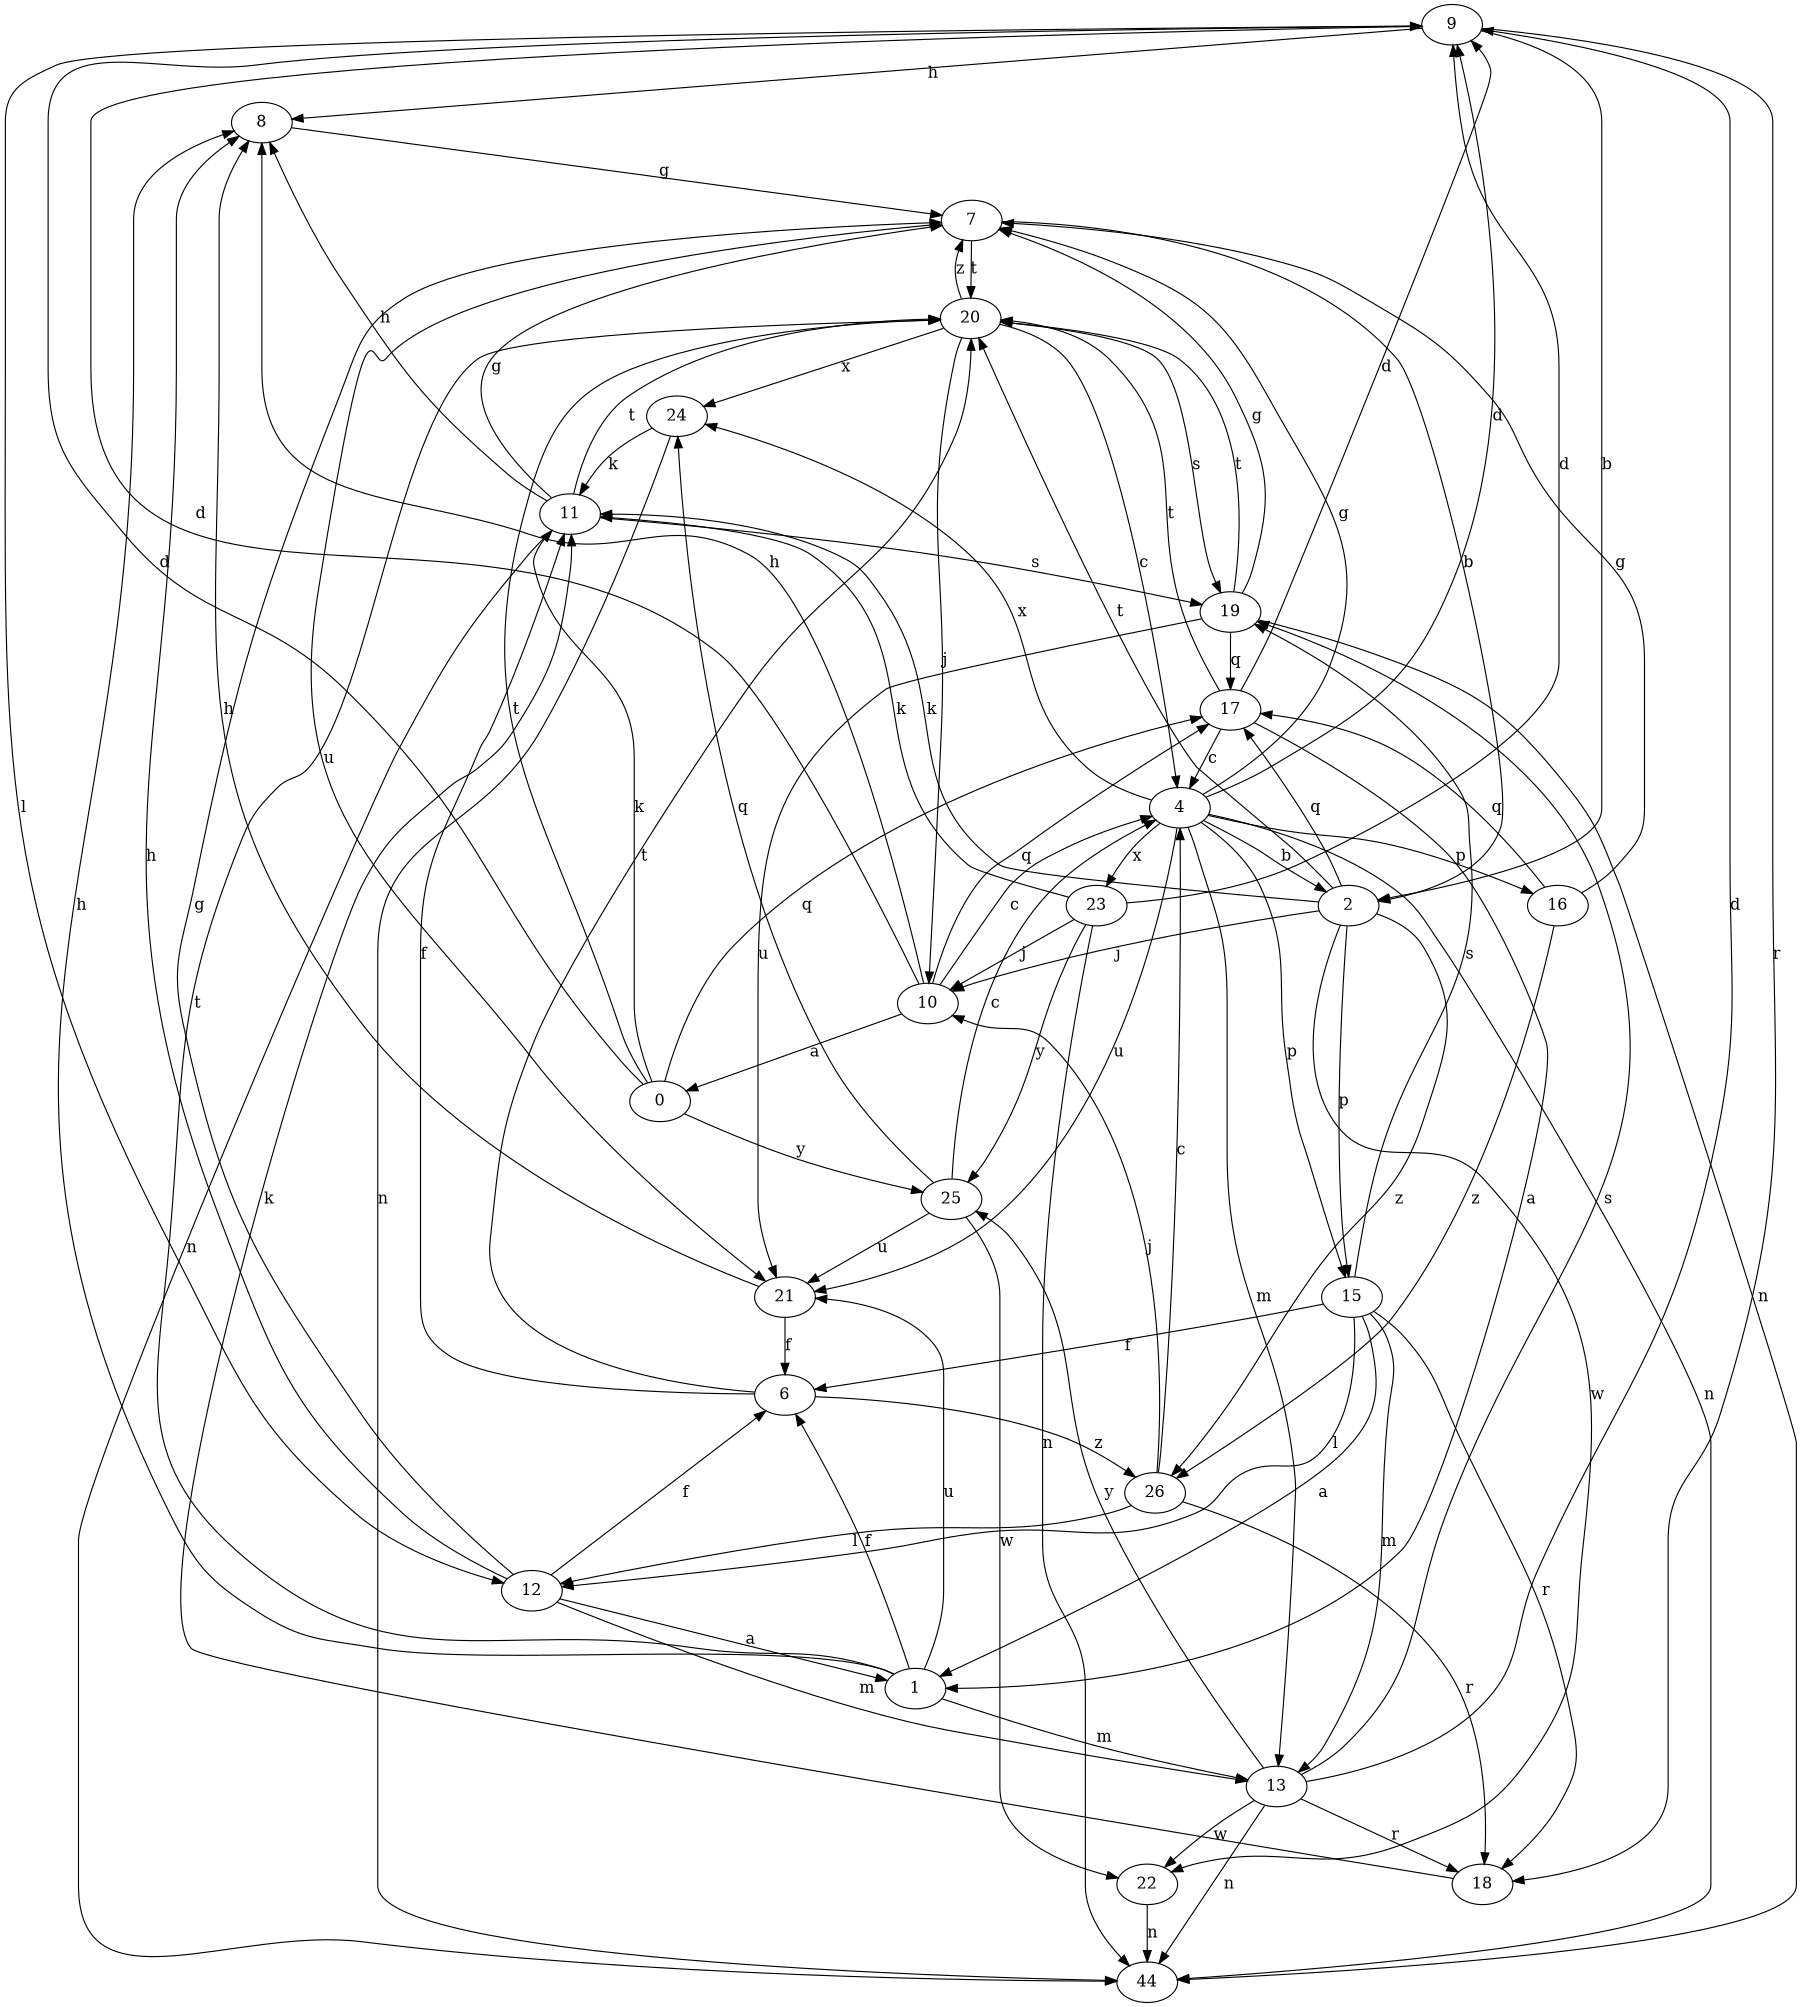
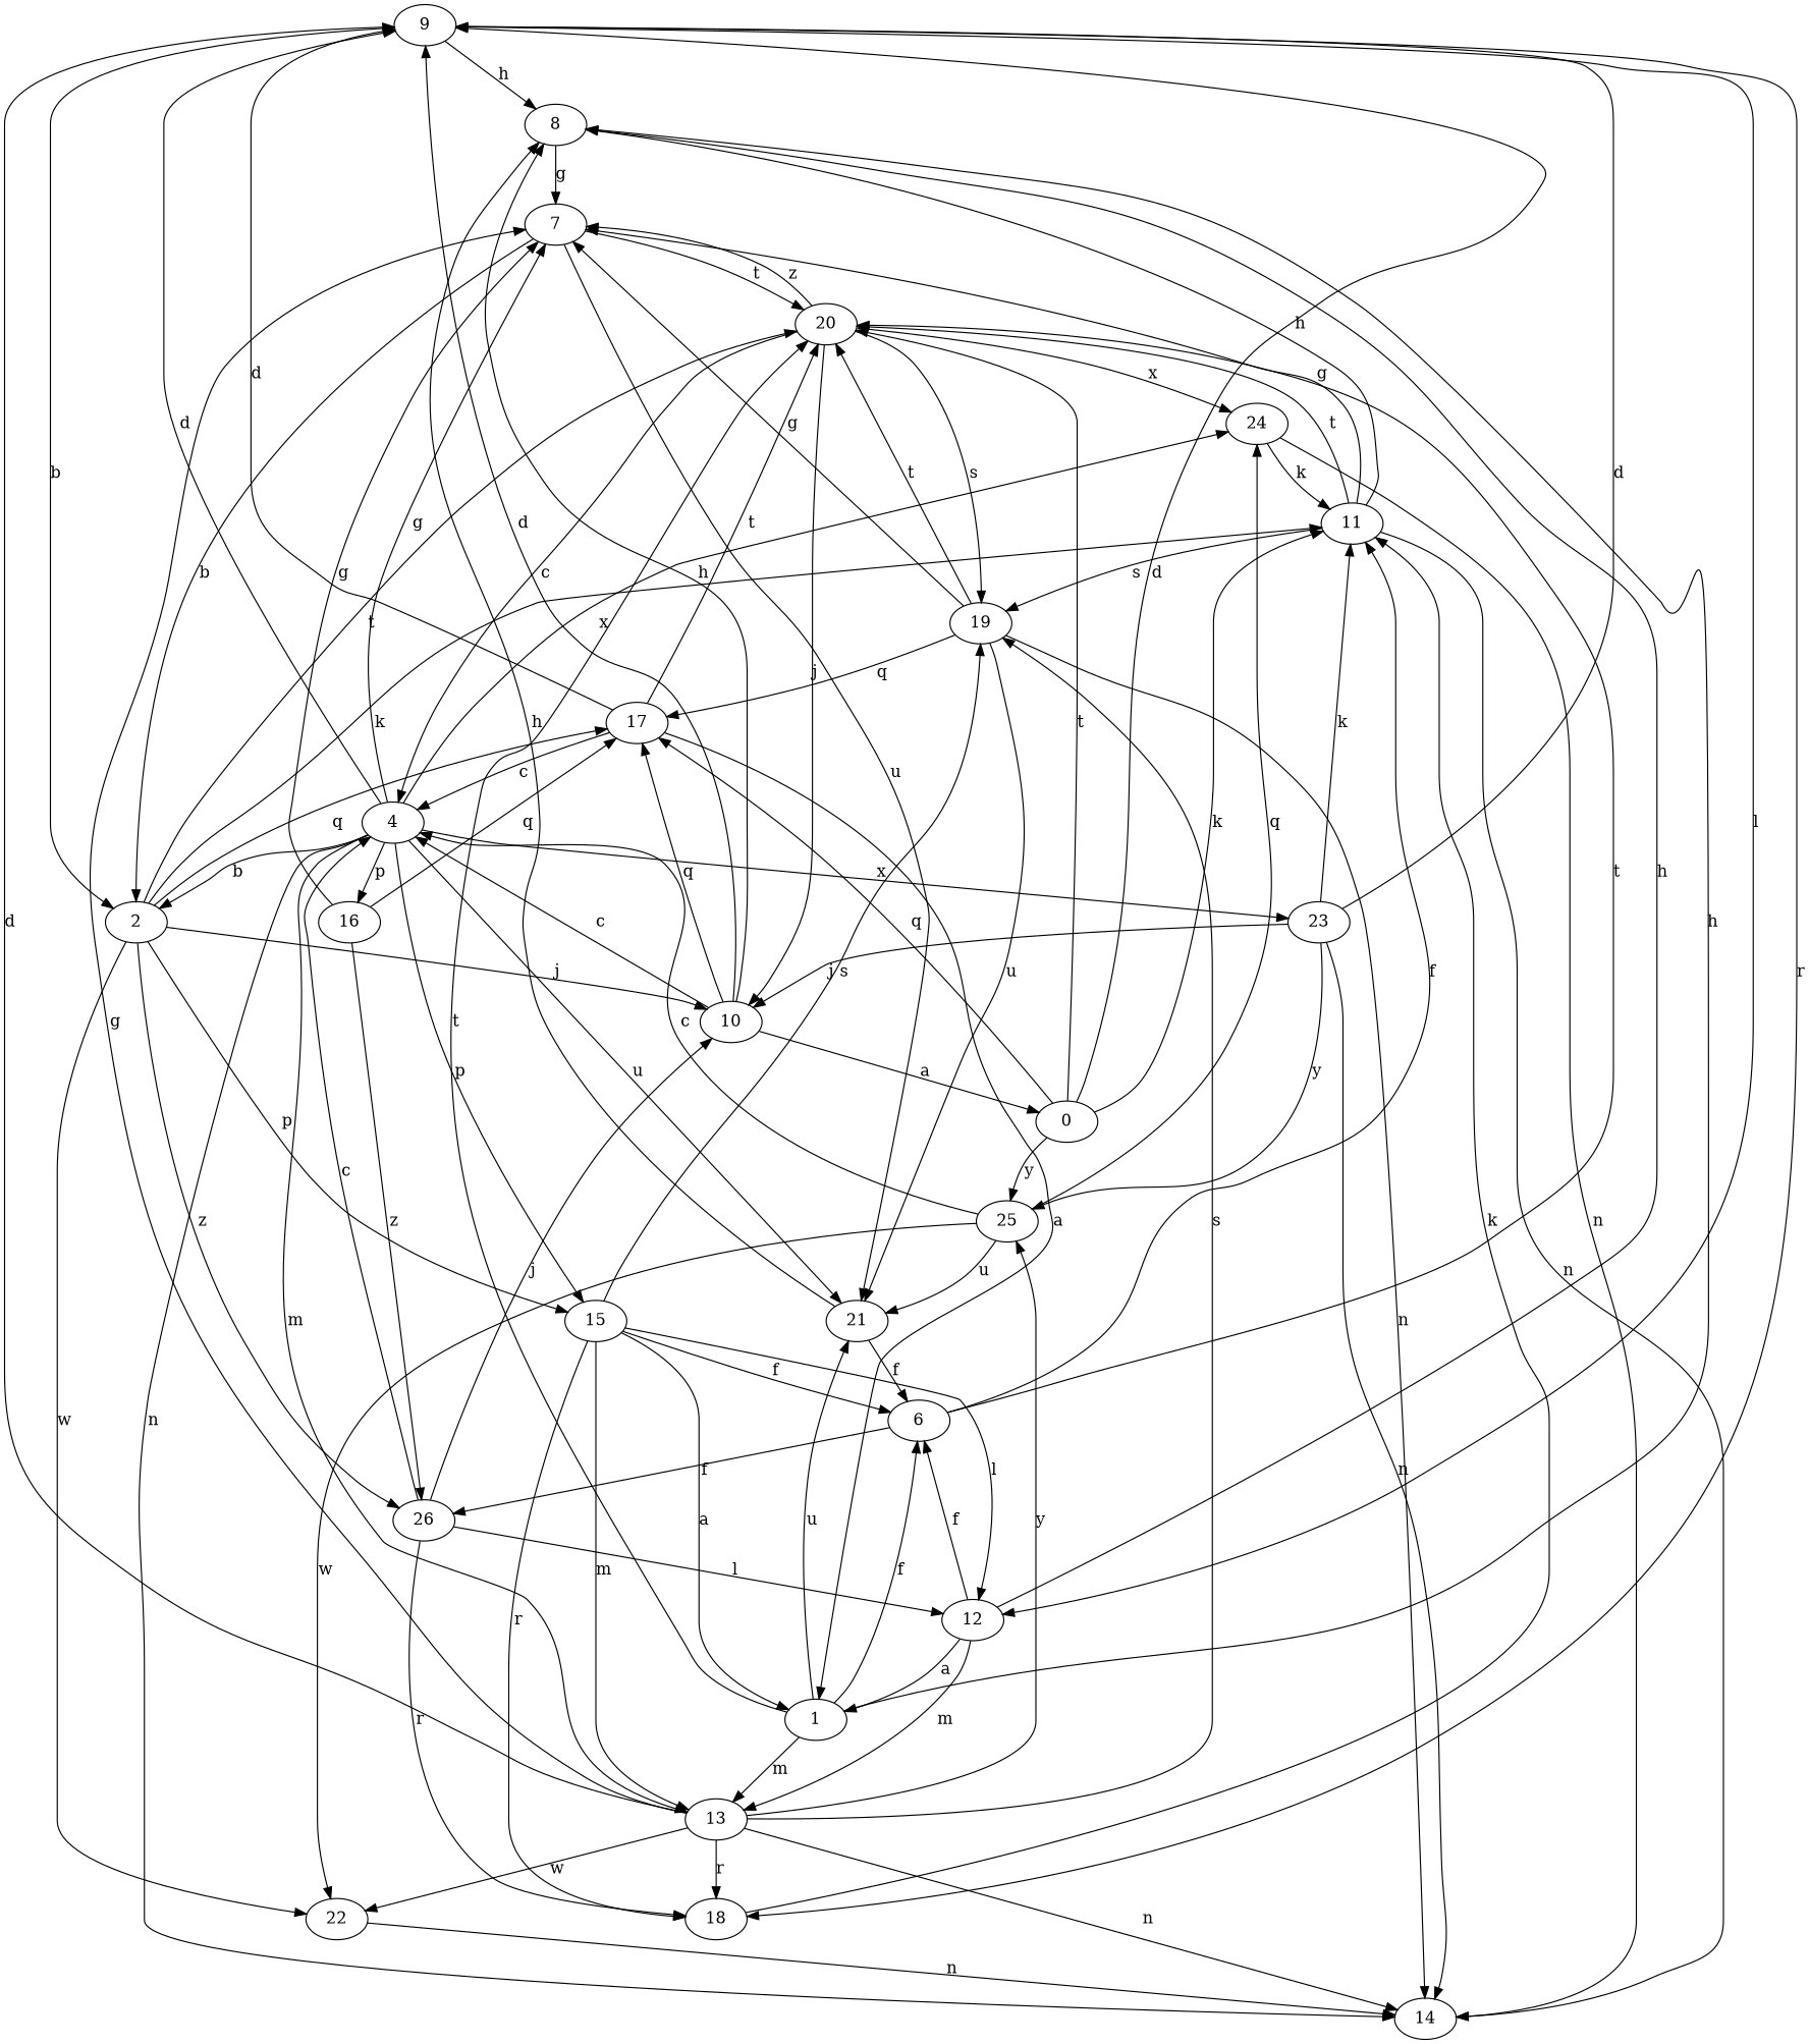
  strict digraph {
    n1 [label=9]
    0
    11
    17
    20
    25
    8
    2
    12
    18
    7
-   14 [label=44]
+   14
    19
    1
    4
    10
    24
    21
    22
    6
    13
    26
    15
    16
    23
    n1 -> 8 [label=h]
    n1 -> 2 [label=b]
    n1 -> 12 [label=l]
    n1 -> 18 [label=r]
    0 -> n1 [label=d]
    0 -> 11 [label=k]
    0 -> 17 [label=q]
    0 -> 20 [label=t]
    0 -> 25 [label=y]
    11 -> 20 [label=t]
    11 -> 8 [label=h]
    11 -> 7 [label=g]
    11 -> 14 [label=n]
    11 -> 19 [label=s]
    17 -> n1 [label=d]
    17 -> 20 [label=t]
    17 -> 1 [label=a]
    17 -> 4 [label=c]
    20 -> 7 [label=z]
    20 -> 19 [label=s]
    20 -> 4 [label=c]
    20 -> 10 [label=j]
    20 -> 24 [label=x]
    25 -> 4 [label=c]
    25 -> 24 [label=q]
    25 -> 21 [label=u]
    25 -> 22 [label=w]
    8 -> 7 [label=g]
    2 -> 11 [label=k]
    2 -> 17 [label=q]
    2 -> 20 [label=t]
    2 -> 10 [label=j]
    2 -> 22 [label=w]
    2 -> 26 [label=z]
    2 -> 15 [label=p]
    12 -> 8 [label=h]
    12 -> 1 [label=a]
    12 -> 6 [label=f]
    12 -> 13 [label=m]
    18 -> 11 [label=k]
    7 -> 20 [label=t]
    7 -> 2 [label=b]
    7 -> 21 [label=u]
    19 -> 17 [label=q]
    19 -> 20 [label=t]
    19 -> 7 [label=g]
    19 -> 14 [label=n]
    19 -> 21 [label=u]
    1 -> 20 [label=t]
    1 -> 8 [label=h]
    1 -> 21 [label=u]
    1 -> 6 [label=f]
    1 -> 13 [label=m]
    4 -> n1 [label=d]
    4 -> 2 [label=b]
    4 -> 7 [label=g]
    4 -> 14 [label=n]
    4 -> 24 [label=x]
    4 -> 21 [label=u]
    4 -> 13 [label=m]
    4 -> 15 [label=p]
    4 -> 16 [label=p]
    4 -> 23 [label=x]
    10 -> n1 [label=d]
    10 -> 0 [label=a]
    10 -> 17 [label=q]
    10 -> 8 [label=h]
    10 -> 4 [label=c]
    24 -> 11 [label=k]
    24 -> 14 [label=n]
    21 -> 8 [label=h]
    21 -> 6 [label=f]
    22 -> 14 [label=n]
    6 -> 11 [label=f]
    6 -> 20 [label=t]
-   6 -> 26 [label=z]
+   6 -> 26 [label=f]
    13 -> n1 [label=d]
    13 -> 25 [label=y]
    13 -> 18 [label=r]
-   12 -> 7 [label=g]
+   13 -> 7 [label=g]
    13 -> 14 [label=n]
    13 -> 19 [label=s]
    13 -> 22 [label=w]
    26 -> 12 [label=l]
    26 -> 18 [label=r]
    26 -> 4 [label=c]
    26 -> 10 [label=j]
    15 -> 12 [label=l]
    15 -> 18 [label=r]
    15 -> 19 [label=s]
    15 -> 1 [label=a]
    15 -> 6 [label=f]
    15 -> 13 [label=m]
    16 -> 17 [label=q]
    16 -> 7 [label=g]
    16 -> 26 [label=z]
    23 -> n1 [label=d]
    23 -> 11 [label=k]
    23 -> 25 [label=y]
    23 -> 14 [label=n]
    23 -> 10 [label=j]
  }
